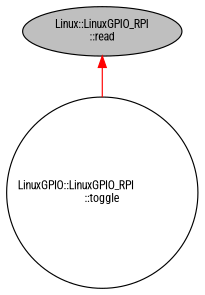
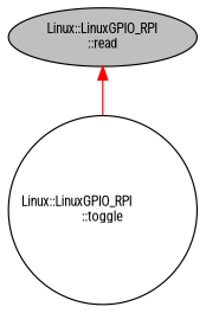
  digraph {
    rankdir=TB
    fontname="Roboto Condensed"
    node [color=black fontname="Roboto Condensed" fontsize=10 style=filled]
    n1 [fillcolor=grey75 fontcolor=black height=0.2 label="Linux::LinuxGPIO_RPI\l::read" shape=ellipse width=0.4]
-   n2 [fillcolor=white height=0.2 label="LinuxGPIO::LinuxGPIO_RPI\l::toggle" shape=circle width=0.4]
+   n2 [fillcolor=white height=0.2 label="Linux::LinuxGPIO_RPI\l::toggle" shape=circle width=0.4]
    n1 -> n2 [color=red dir=back fontname="Roboto Condensed" fontsize=10 labelfontname=Helvetica labelfontsize=10 style=solid]
  }
